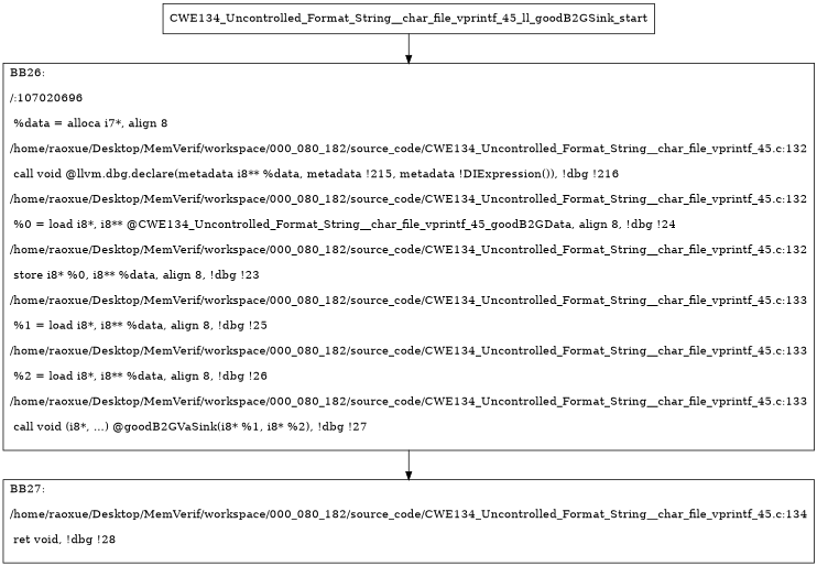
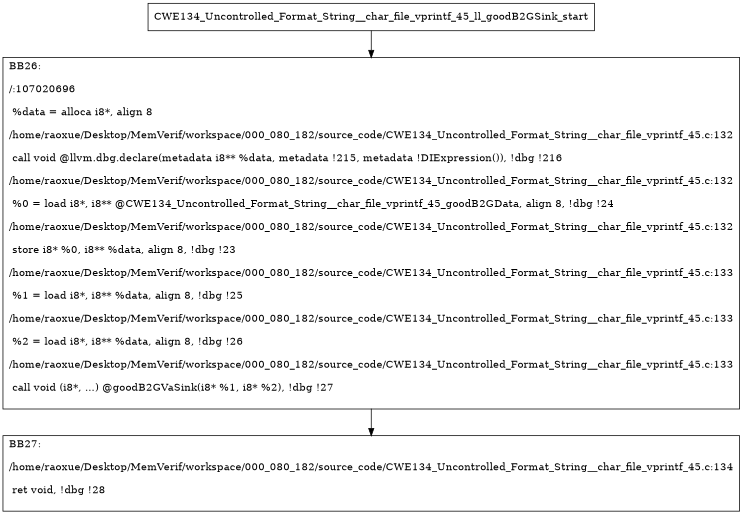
  digraph {
    node [shape=record]
    n1 [label="{CWE134_Uncontrolled_Format_String__char_file_vprintf_45_ll_goodB2GSink_start}"]
-   n2 [label="{BB26:\l\l/:107020696\l\n  %data = alloca i7*, align 8\l\n/home/raoxue/Desktop/MemVerif/workspace/000_080_182/source_code/CWE134_Uncontrolled_Format_String__char_file_vprintf_45.c:132\l\n  call void @llvm.dbg.declare(metadata i8** %data, metadata !215, metadata !DIExpression()), !dbg !216\l\n/home/raoxue/Desktop/MemVerif/workspace/000_080_182/source_code/CWE134_Uncontrolled_Format_String__char_file_vprintf_45.c:132\l\n  %0 = load i8*, i8** @CWE134_Uncontrolled_Format_String__char_file_vprintf_45_goodB2GData, align 8, !dbg !24\l\n/home/raoxue/Desktop/MemVerif/workspace/000_080_182/source_code/CWE134_Uncontrolled_Format_String__char_file_vprintf_45.c:132\l\n  store i8* %0, i8** %data, align 8, !dbg !23\l\n/home/raoxue/Desktop/MemVerif/workspace/000_080_182/source_code/CWE134_Uncontrolled_Format_String__char_file_vprintf_45.c:133\l\n  %1 = load i8*, i8** %data, align 8, !dbg !25\l\n/home/raoxue/Desktop/MemVerif/workspace/000_080_182/source_code/CWE134_Uncontrolled_Format_String__char_file_vprintf_45.c:133\l\n  %2 = load i8*, i8** %data, align 8, !dbg !26\l\n/home/raoxue/Desktop/MemVerif/workspace/000_080_182/source_code/CWE134_Uncontrolled_Format_String__char_file_vprintf_45.c:133\l\n  call void (i8*, ...) @goodB2GVaSink(i8* %1, i8* %2), !dbg !27\l\n}"]
+   n2 [label="{BB26:\l\l/:107020696\l\n  %data = alloca i8*, align 8\l\n/home/raoxue/Desktop/MemVerif/workspace/000_080_182/source_code/CWE134_Uncontrolled_Format_String__char_file_vprintf_45.c:132\l\n  call void @llvm.dbg.declare(metadata i8** %data, metadata !215, metadata !DIExpression()), !dbg !216\l\n/home/raoxue/Desktop/MemVerif/workspace/000_080_182/source_code/CWE134_Uncontrolled_Format_String__char_file_vprintf_45.c:132\l\n  %0 = load i8*, i8** @CWE134_Uncontrolled_Format_String__char_file_vprintf_45_goodB2GData, align 8, !dbg !24\l\n/home/raoxue/Desktop/MemVerif/workspace/000_080_182/source_code/CWE134_Uncontrolled_Format_String__char_file_vprintf_45.c:132\l\n  store i8* %0, i8** %data, align 8, !dbg !23\l\n/home/raoxue/Desktop/MemVerif/workspace/000_080_182/source_code/CWE134_Uncontrolled_Format_String__char_file_vprintf_45.c:133\l\n  %1 = load i8*, i8** %data, align 8, !dbg !25\l\n/home/raoxue/Desktop/MemVerif/workspace/000_080_182/source_code/CWE134_Uncontrolled_Format_String__char_file_vprintf_45.c:133\l\n  %2 = load i8*, i8** %data, align 8, !dbg !26\l\n/home/raoxue/Desktop/MemVerif/workspace/000_080_182/source_code/CWE134_Uncontrolled_Format_String__char_file_vprintf_45.c:133\l\n  call void (i8*, ...) @goodB2GVaSink(i8* %1, i8* %2), !dbg !27\l\n}"]
    n3 [label="{BB27:\l\l/home/raoxue/Desktop/MemVerif/workspace/000_080_182/source_code/CWE134_Uncontrolled_Format_String__char_file_vprintf_45.c:134\l\n  ret void, !dbg !28\l\n}"]
    n1 -> n2
    n2 -> n3
  }
